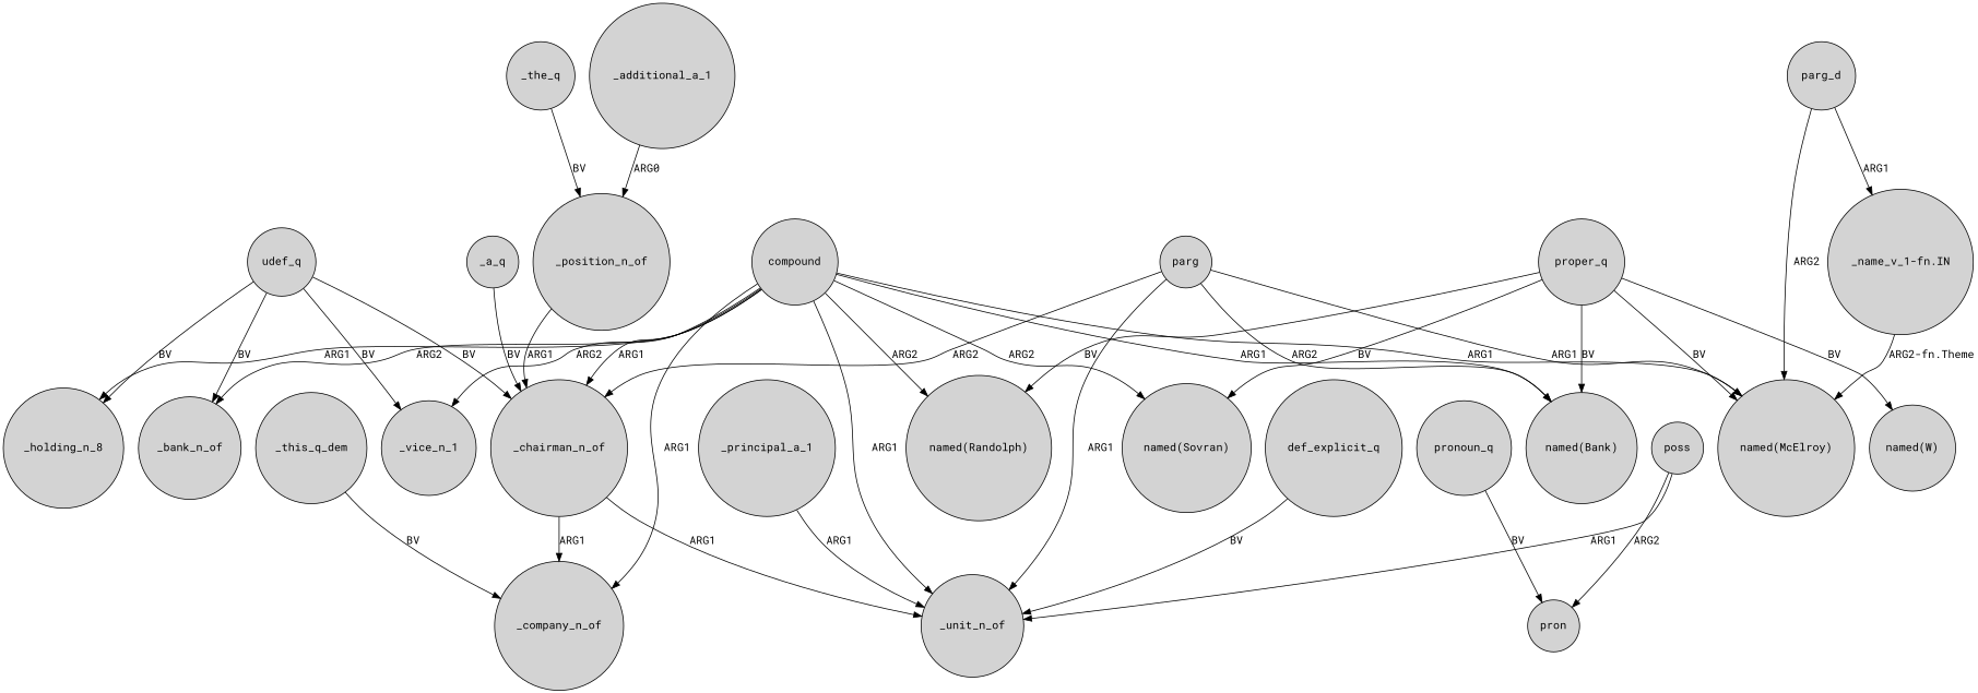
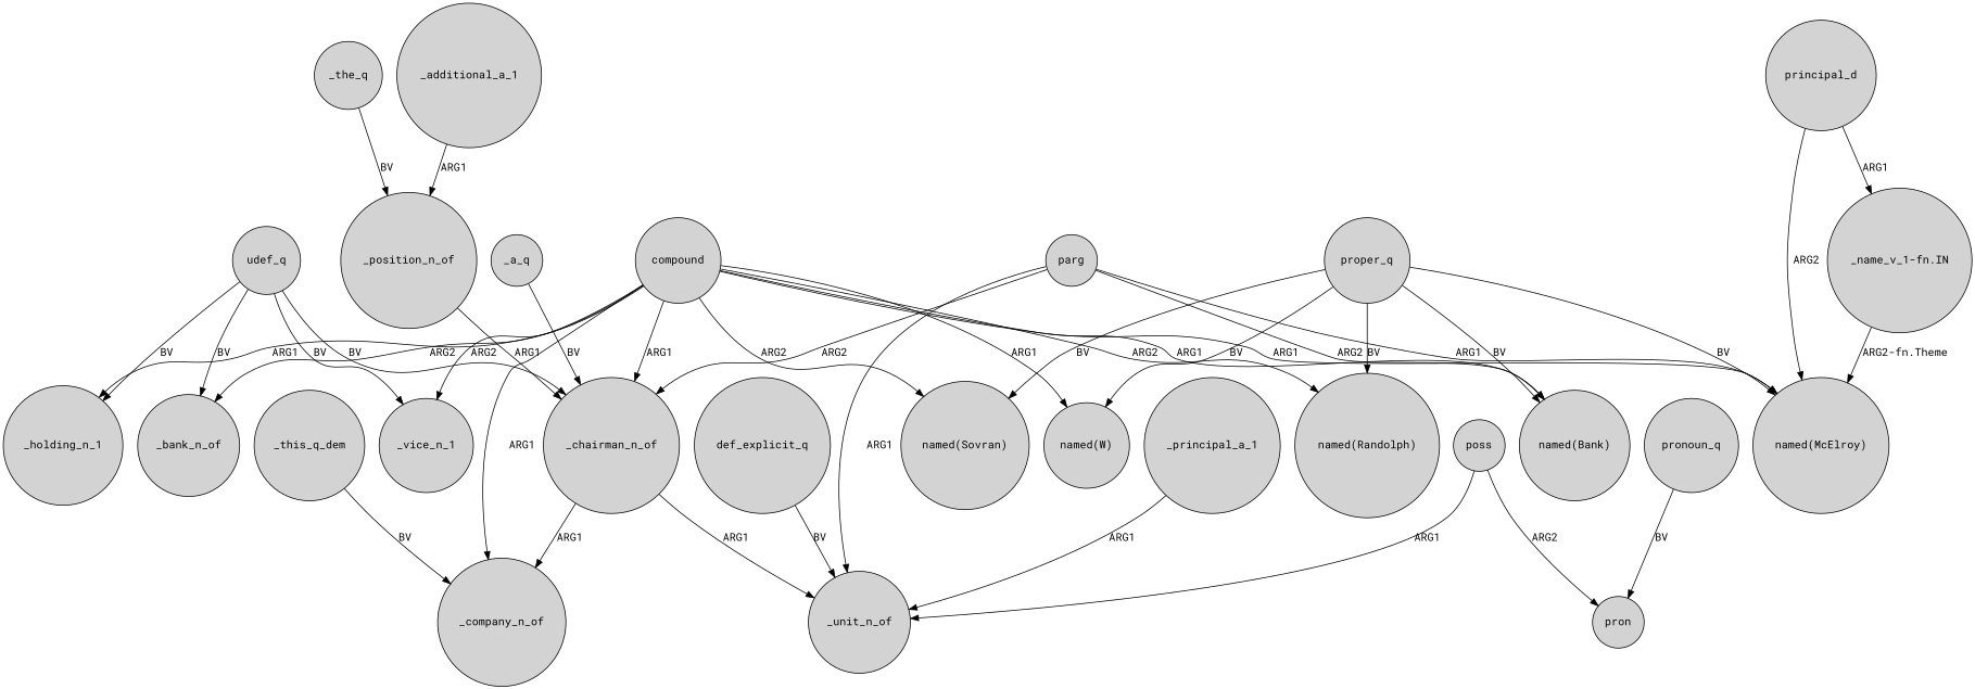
  digraph {
    fontname="Roboto Mono"
    node [fontname="Roboto Mono" shape=circle style=filled]
    edge [fontname="Roboto Mono"]
    compound
    _vice_n_1
    _bank_n_of
    "named(McElroy)"
    _chairman_n_of
    "named(Sovran)"
    "named(W)"
    _company_n_of
-   _holding_n_1 [label=_holding_n_8]
+   _holding_n_1
    "named(Bank)"
    "named(Randolph)"
    _unit_n_of
    proper_q
    poss
    pron
    def_explicit_q
    _principal_a_1
-   parg_d
+   parg_d [label=principal_d]
    "_name_v_1-fn.IN"
    _this_q_dem
    n21 [label=parg]
    _the_q
    _position_n_of
    udef_q
    pronoun_q
    _additional_a_1
    _a_q
    compound -> _vice_n_1 [label=ARG2]
    compound -> _bank_n_of [label=ARG2]
    compound -> "named(McElroy)" [label=ARG1]
    compound -> _chairman_n_of [label=ARG1]
    compound -> "named(Sovran)" [label=ARG2]
-   compound -> _unit_n_of [label=ARG1]
+   compound -> "named(W)" [label=ARG1]
    compound -> _company_n_of [label=ARG1]
    compound -> _holding_n_1 [label=ARG1]
    compound -> "named(Bank)" [label=ARG1]
    compound -> "named(Randolph)" [label=ARG2]
    _chairman_n_of -> _company_n_of [label=ARG1]
    _chairman_n_of -> _unit_n_of [label=ARG1]
    proper_q -> "named(McElroy)" [label=BV]
    proper_q -> "named(Sovran)" [label=BV]
    proper_q -> "named(W)" [label=BV]
    proper_q -> "named(Bank)" [label=BV]
    proper_q -> "named(Randolph)" [label=BV]
    poss -> _unit_n_of [label=ARG1]
    poss -> pron [label=ARG2]
    def_explicit_q -> _unit_n_of [label=BV]
    _principal_a_1 -> _unit_n_of [label=ARG1]
    parg_d -> "named(McElroy)" [label=ARG2]
    parg_d -> "_name_v_1-fn.IN" [label=ARG1]
    "_name_v_1-fn.IN" -> "named(McElroy)" [label="ARG2-fn.Theme"]
    _this_q_dem -> _company_n_of [label=BV]
    n21 -> "named(McElroy)" [label=ARG1]
    n21 -> _chairman_n_of [label=ARG2]
    n21 -> "named(Bank)" [label=ARG2]
    n21 -> _unit_n_of [label=ARG1]
    _the_q -> _position_n_of [label=BV]
    _position_n_of -> _chairman_n_of [label=ARG1]
    udef_q -> _vice_n_1 [label=BV]
    udef_q -> _bank_n_of [label=BV]
    udef_q -> _chairman_n_of [label=BV]
    udef_q -> _holding_n_1 [label=BV]
    pronoun_q -> pron [label=BV]
-   _additional_a_1 -> _position_n_of [label=ARG0]
+   _additional_a_1 -> _position_n_of [label=ARG1]
    _a_q -> _chairman_n_of [label=BV]
  }
